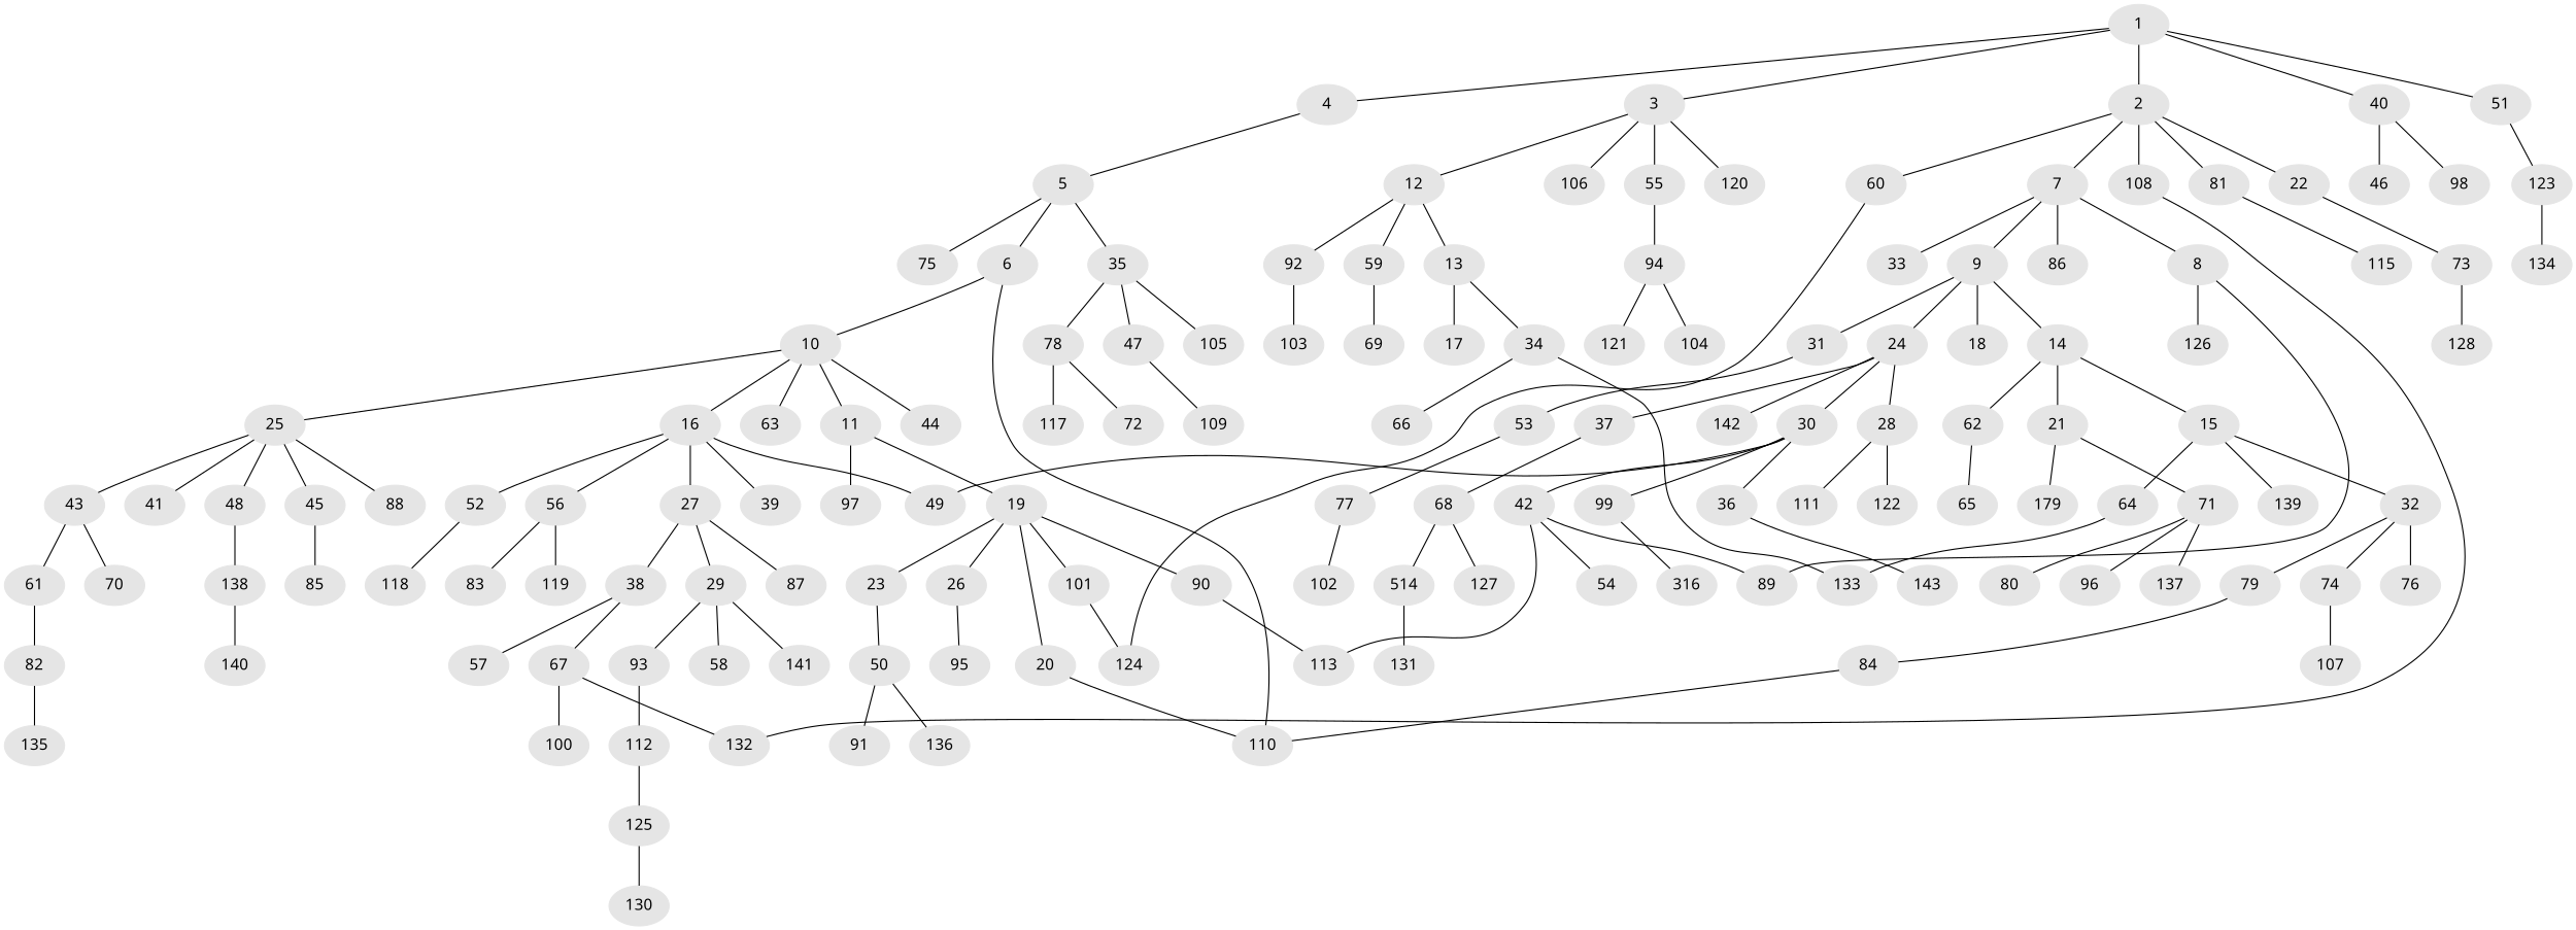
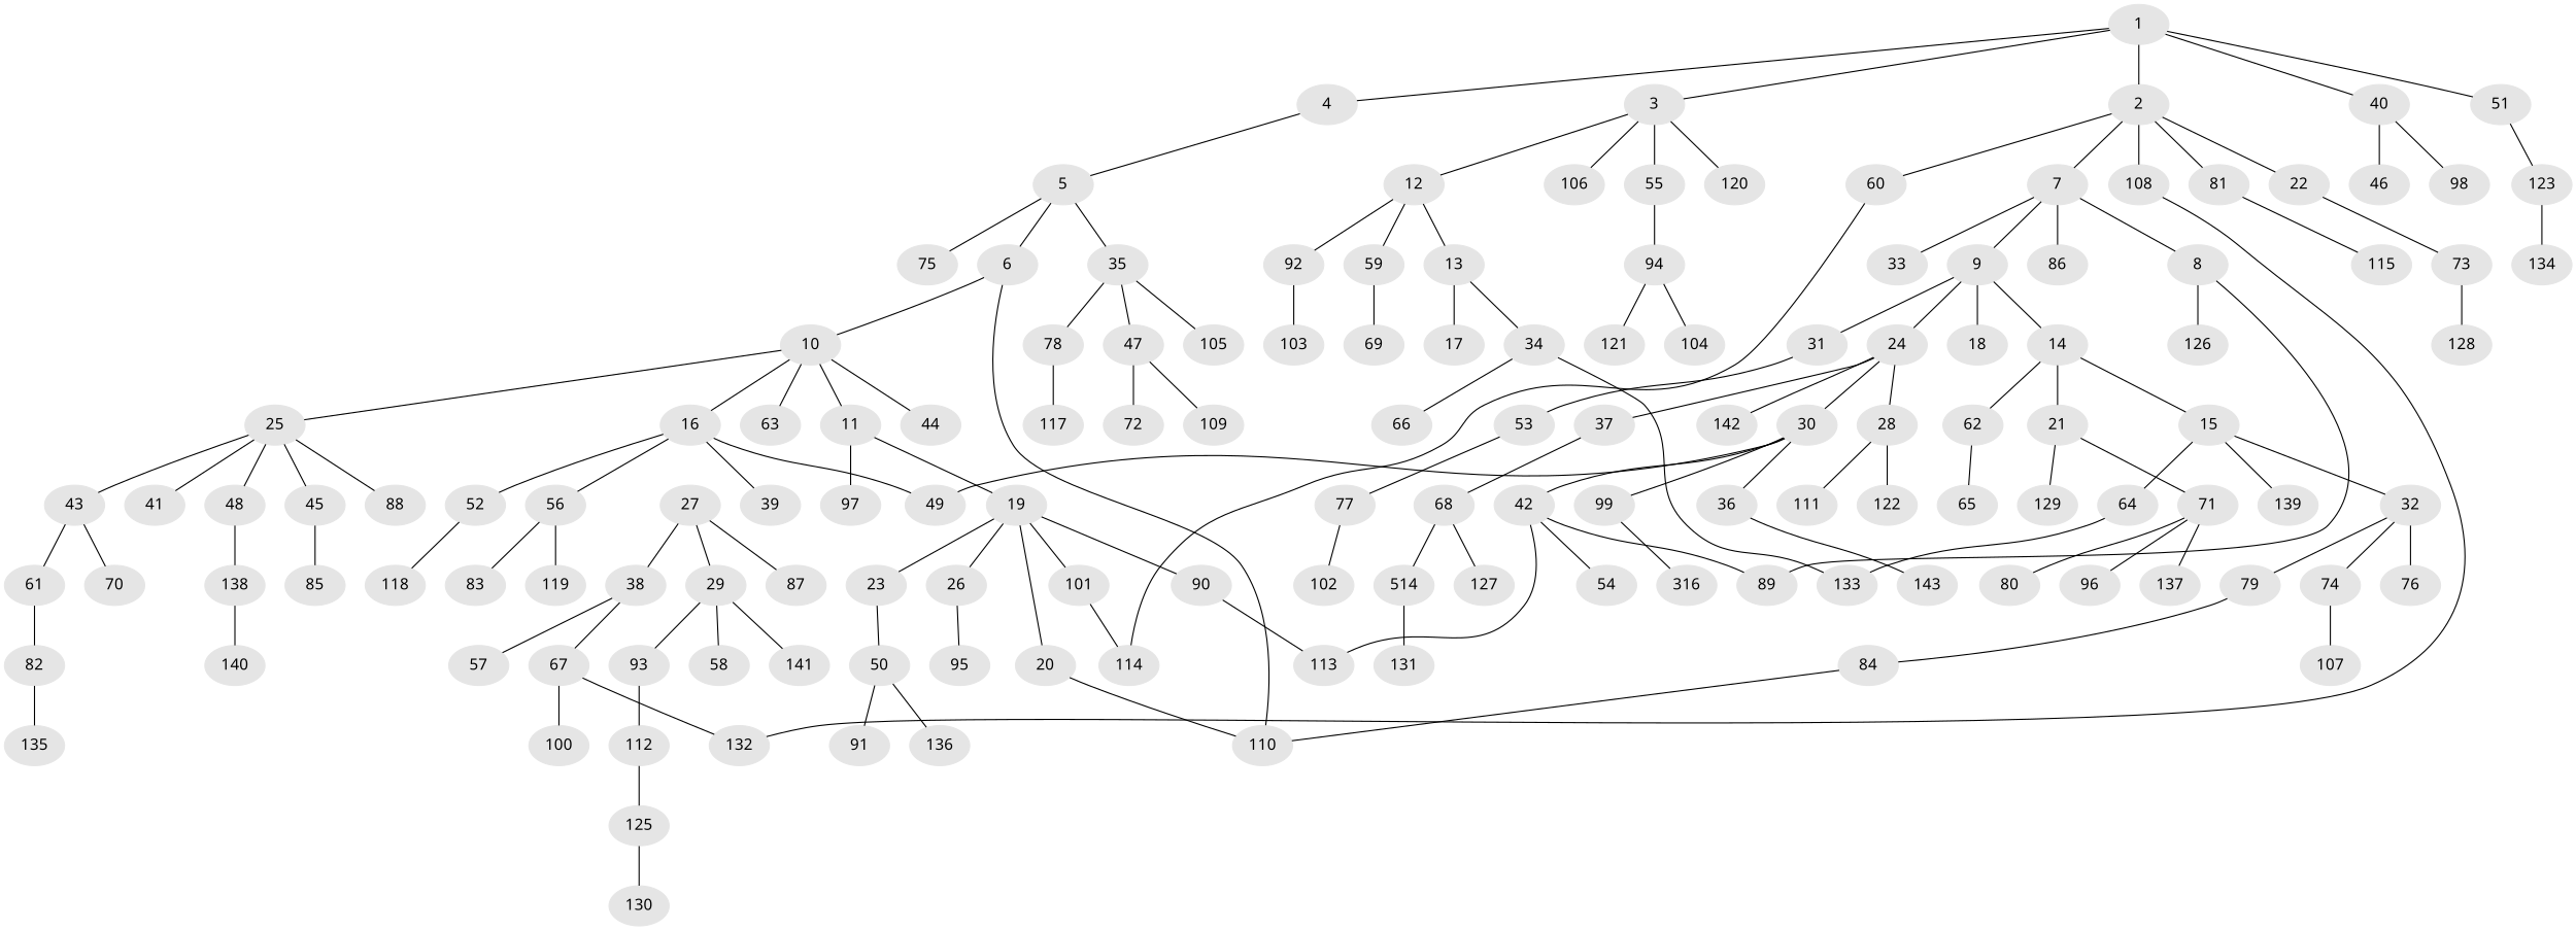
  graph {
    fontname="Noto Sans"
    node [color=gray90 fontname="Noto Sans" style=filled]
    edge [fontname="Noto Sans"]
    1
    2
    3
    4
    40
    51
    7
    22
    60
    81
    108
    12
    55
    106
    120
    5
    46
    98
    123
    8
    9
    33
    86
    73
-   124
+   124 [label=114]
    115
    132
    13
    59
    92
    94
    6
    35
    75
    10
    110
    47
    78
    105
    11
    16
    25
    44
    63
    89
    126
    14
    18
    24
    31
    15
    21
    62
    28
    30
    37
    142
    53
    19
    97
    27
    39
    49
    52
    56
    41
    43
    45
    48
    88
    20
    23
    26
    90
    101
    17
    34
    69
    103
    66
    133
    32
    64
    139
    71
-   129 [label=179]
+   129
    65
    74
    76
    79
    n91 [label=316]
    99
    29
    38
    87
    118
    83
    119
    50
    95
    113
    80
    96
    137
    128
    91
    136
    122
    111
    36
    42
    68
    61
    70
    85
    138
    58
    93
    141
    57
    67
    112
    143
    54
    77
    107
    84
    72
    109
    117
    n131 [label=514]
    127
    100
    82
    140
    134
    102
    104
    121
    135
    131
    125
    130
    1 -- 2
    1 -- 3
    1 -- 4
    1 -- 40
    1 -- 51
    2 -- 7
    2 -- 22
    2 -- 60
    2 -- 81
    2 -- 108
    3 -- 12
    3 -- 55
    3 -- 106
    3 -- 120
    4 -- 5
    40 -- 46
    40 -- 98
    51 -- 123
    7 -- 8
    7 -- 9
    7 -- 33
    7 -- 86
    22 -- 73
    60 -- 124
    81 -- 115
    108 -- 132
    12 -- 13
    12 -- 59
    12 -- 92
    55 -- 94
    5 -- 6
    5 -- 35
    5 -- 75
    123 -- 134
    8 -- 89
    8 -- 126
    9 -- 14
    9 -- 18
    9 -- 24
    9 -- 31
    73 -- 128
    13 -- 17
    13 -- 34
    59 -- 69
    92 -- 103
    94 -- 104
    94 -- 121
    6 -- 10
    6 -- 110
    35 -- 47
    35 -- 78
    35 -- 105
    10 -- 11
    10 -- 16
    10 -- 25
    10 -- 44
    10 -- 63
-   78 -- 72
+   47 -- 72
    47 -- 109
    78 -- 117
    11 -- 19
    11 -- 97
-   16 -- 27
    16 -- 39
    16 -- 49
    16 -- 52
    16 -- 56
    25 -- 41
    25 -- 43
    25 -- 45
    25 -- 48
    25 -- 88
    14 -- 15
    14 -- 21
    14 -- 62
    24 -- 28
    24 -- 30
    24 -- 37
    24 -- 142
    31 -- 53
    15 -- 32
    15 -- 64
    15 -- 139
    21 -- 71
    21 -- 129
    62 -- 65
    28 -- 122
    28 -- 111
    30 -- 49
    30 -- 99
    30 -- 36
    30 -- 42
    37 -- 68
    53 -- 77
    19 -- 20
    19 -- 23
    19 -- 26
    19 -- 90
    19 -- 101
    27 -- 29
    27 -- 38
    27 -- 87
    52 -- 118
    56 -- 83
    56 -- 119
    43 -- 61
    43 -- 70
    45 -- 85
    48 -- 138
    20 -- 110
    23 -- 50
    26 -- 95
    90 -- 113
    101 -- 124
    34 -- 66
    34 -- 133
    32 -- 74
    32 -- 76
    32 -- 79
    64 -- 133
    71 -- 80
    71 -- 96
    71 -- 137
    74 -- 107
    79 -- 84
    99 -- n91
    29 -- 58
    29 -- 93
    29 -- 141
    38 -- 57
    38 -- 67
    50 -- 91
    50 -- 136
    36 -- 143
    42 -- 89
    42 -- 113
    42 -- 54
    68 -- n131
    68 -- 127
    61 -- 82
    138 -- 140
    93 -- 112
    67 -- 132
    67 -- 100
    112 -- 125
    77 -- 102
    84 -- 110
    n131 -- 131
    82 -- 135
    125 -- 130
  }
